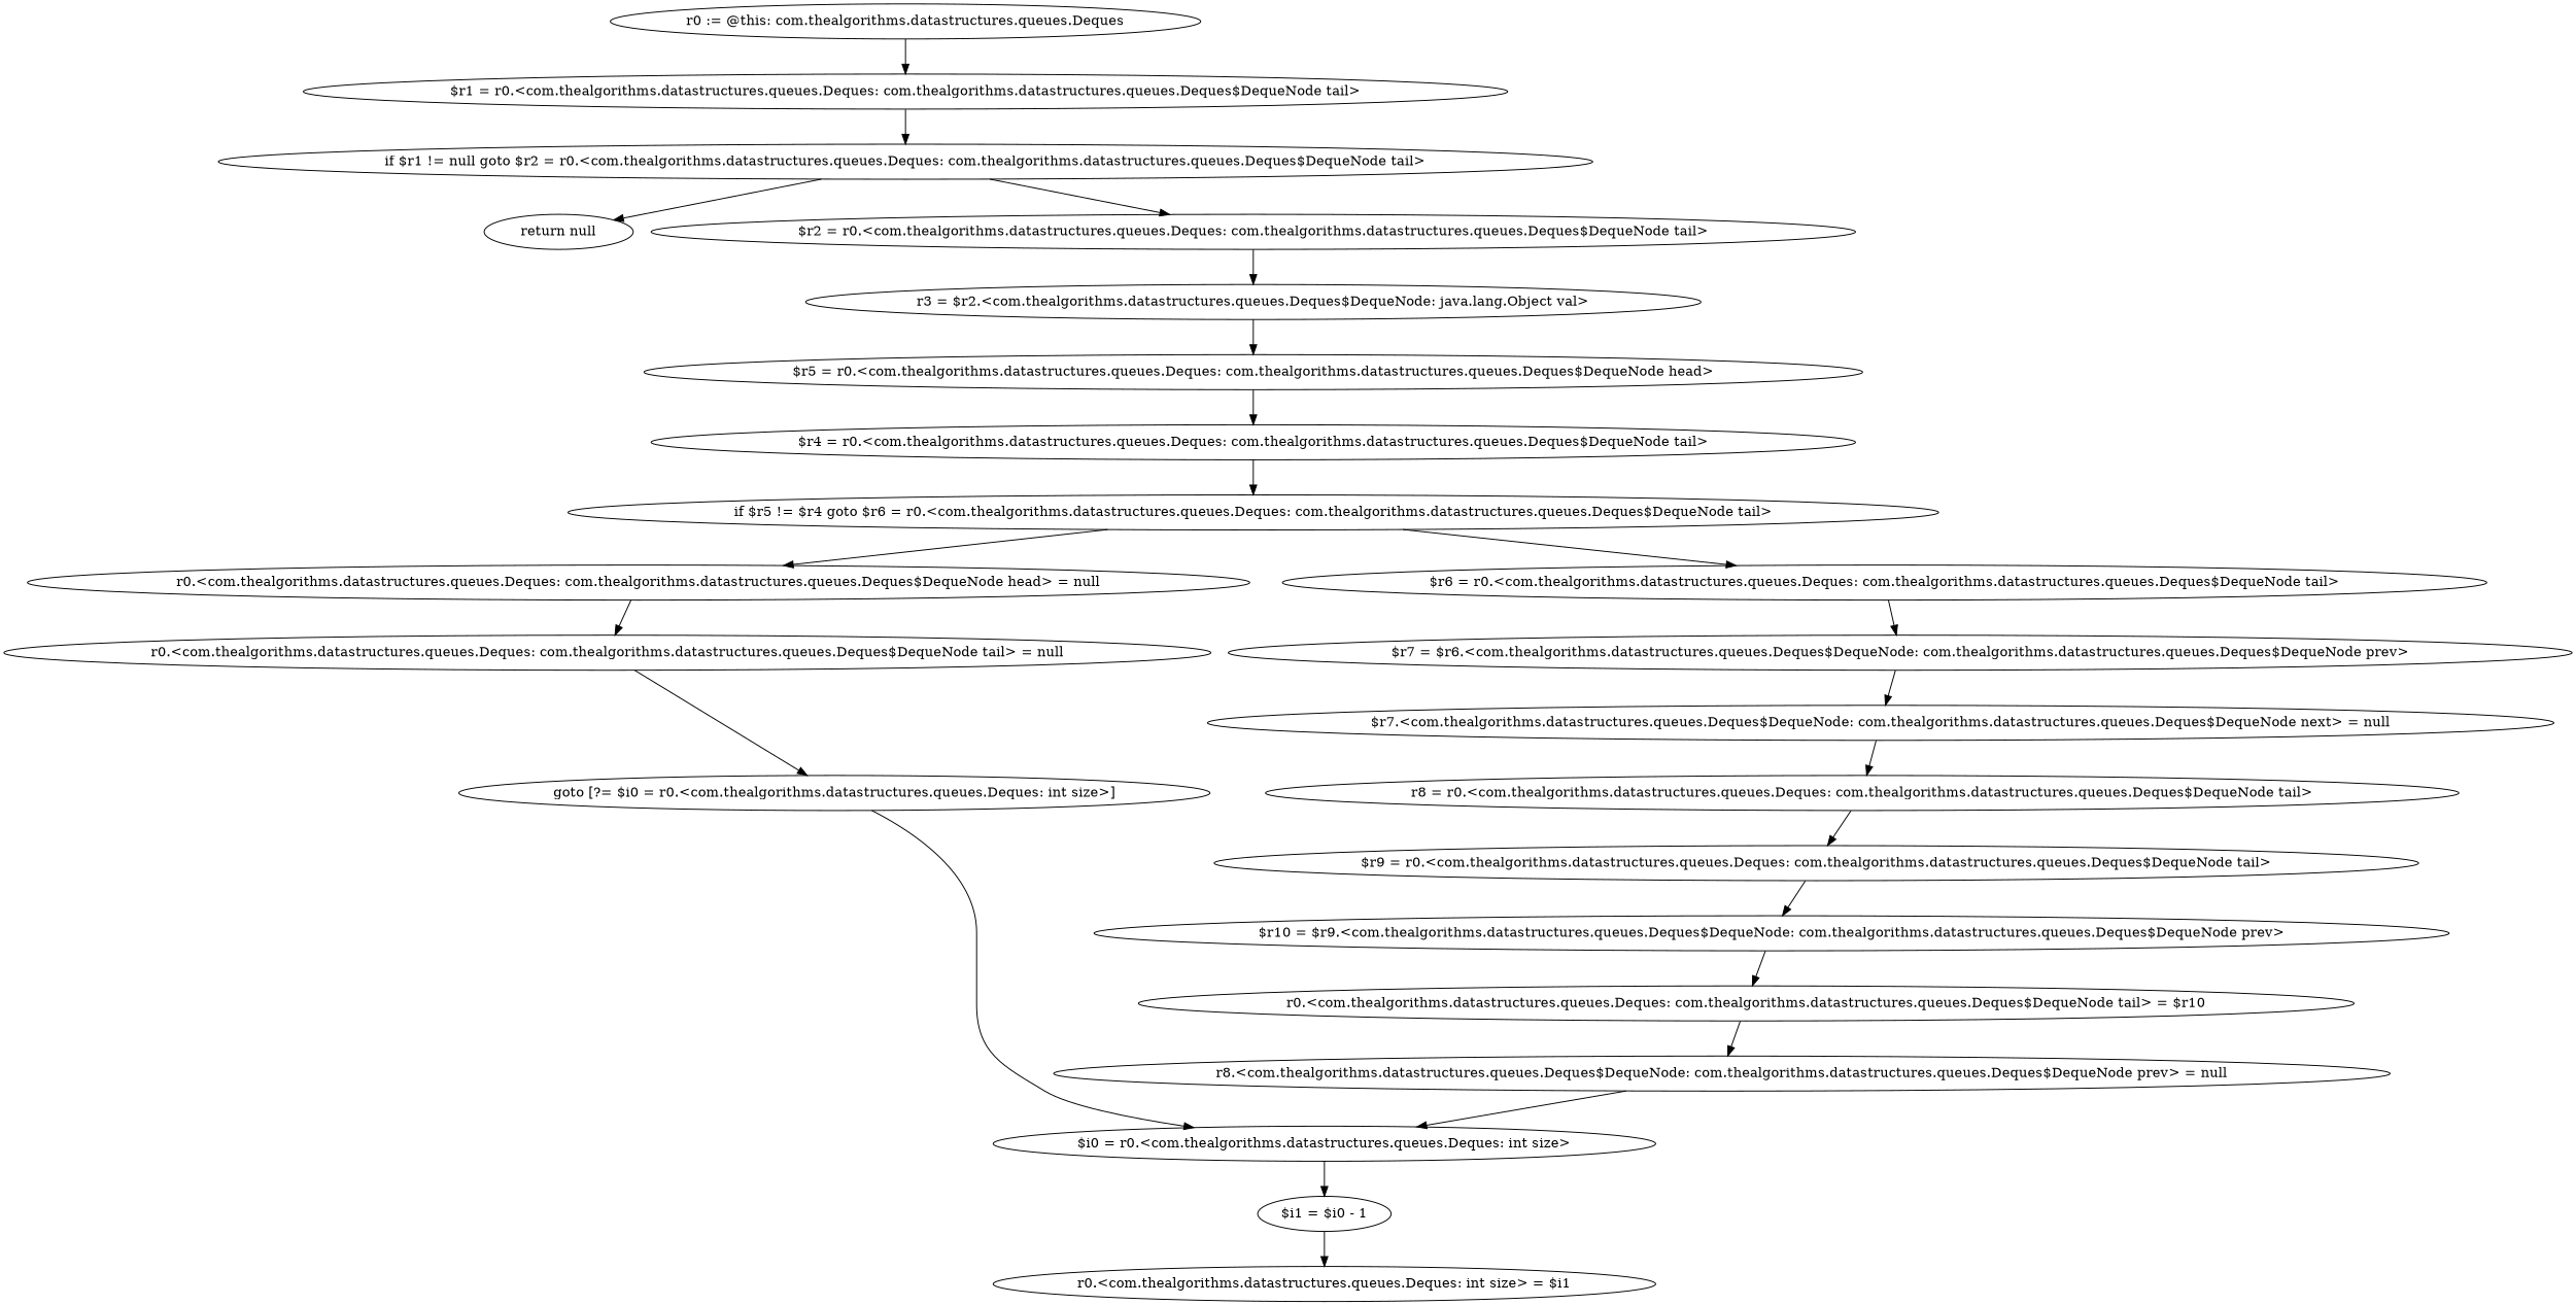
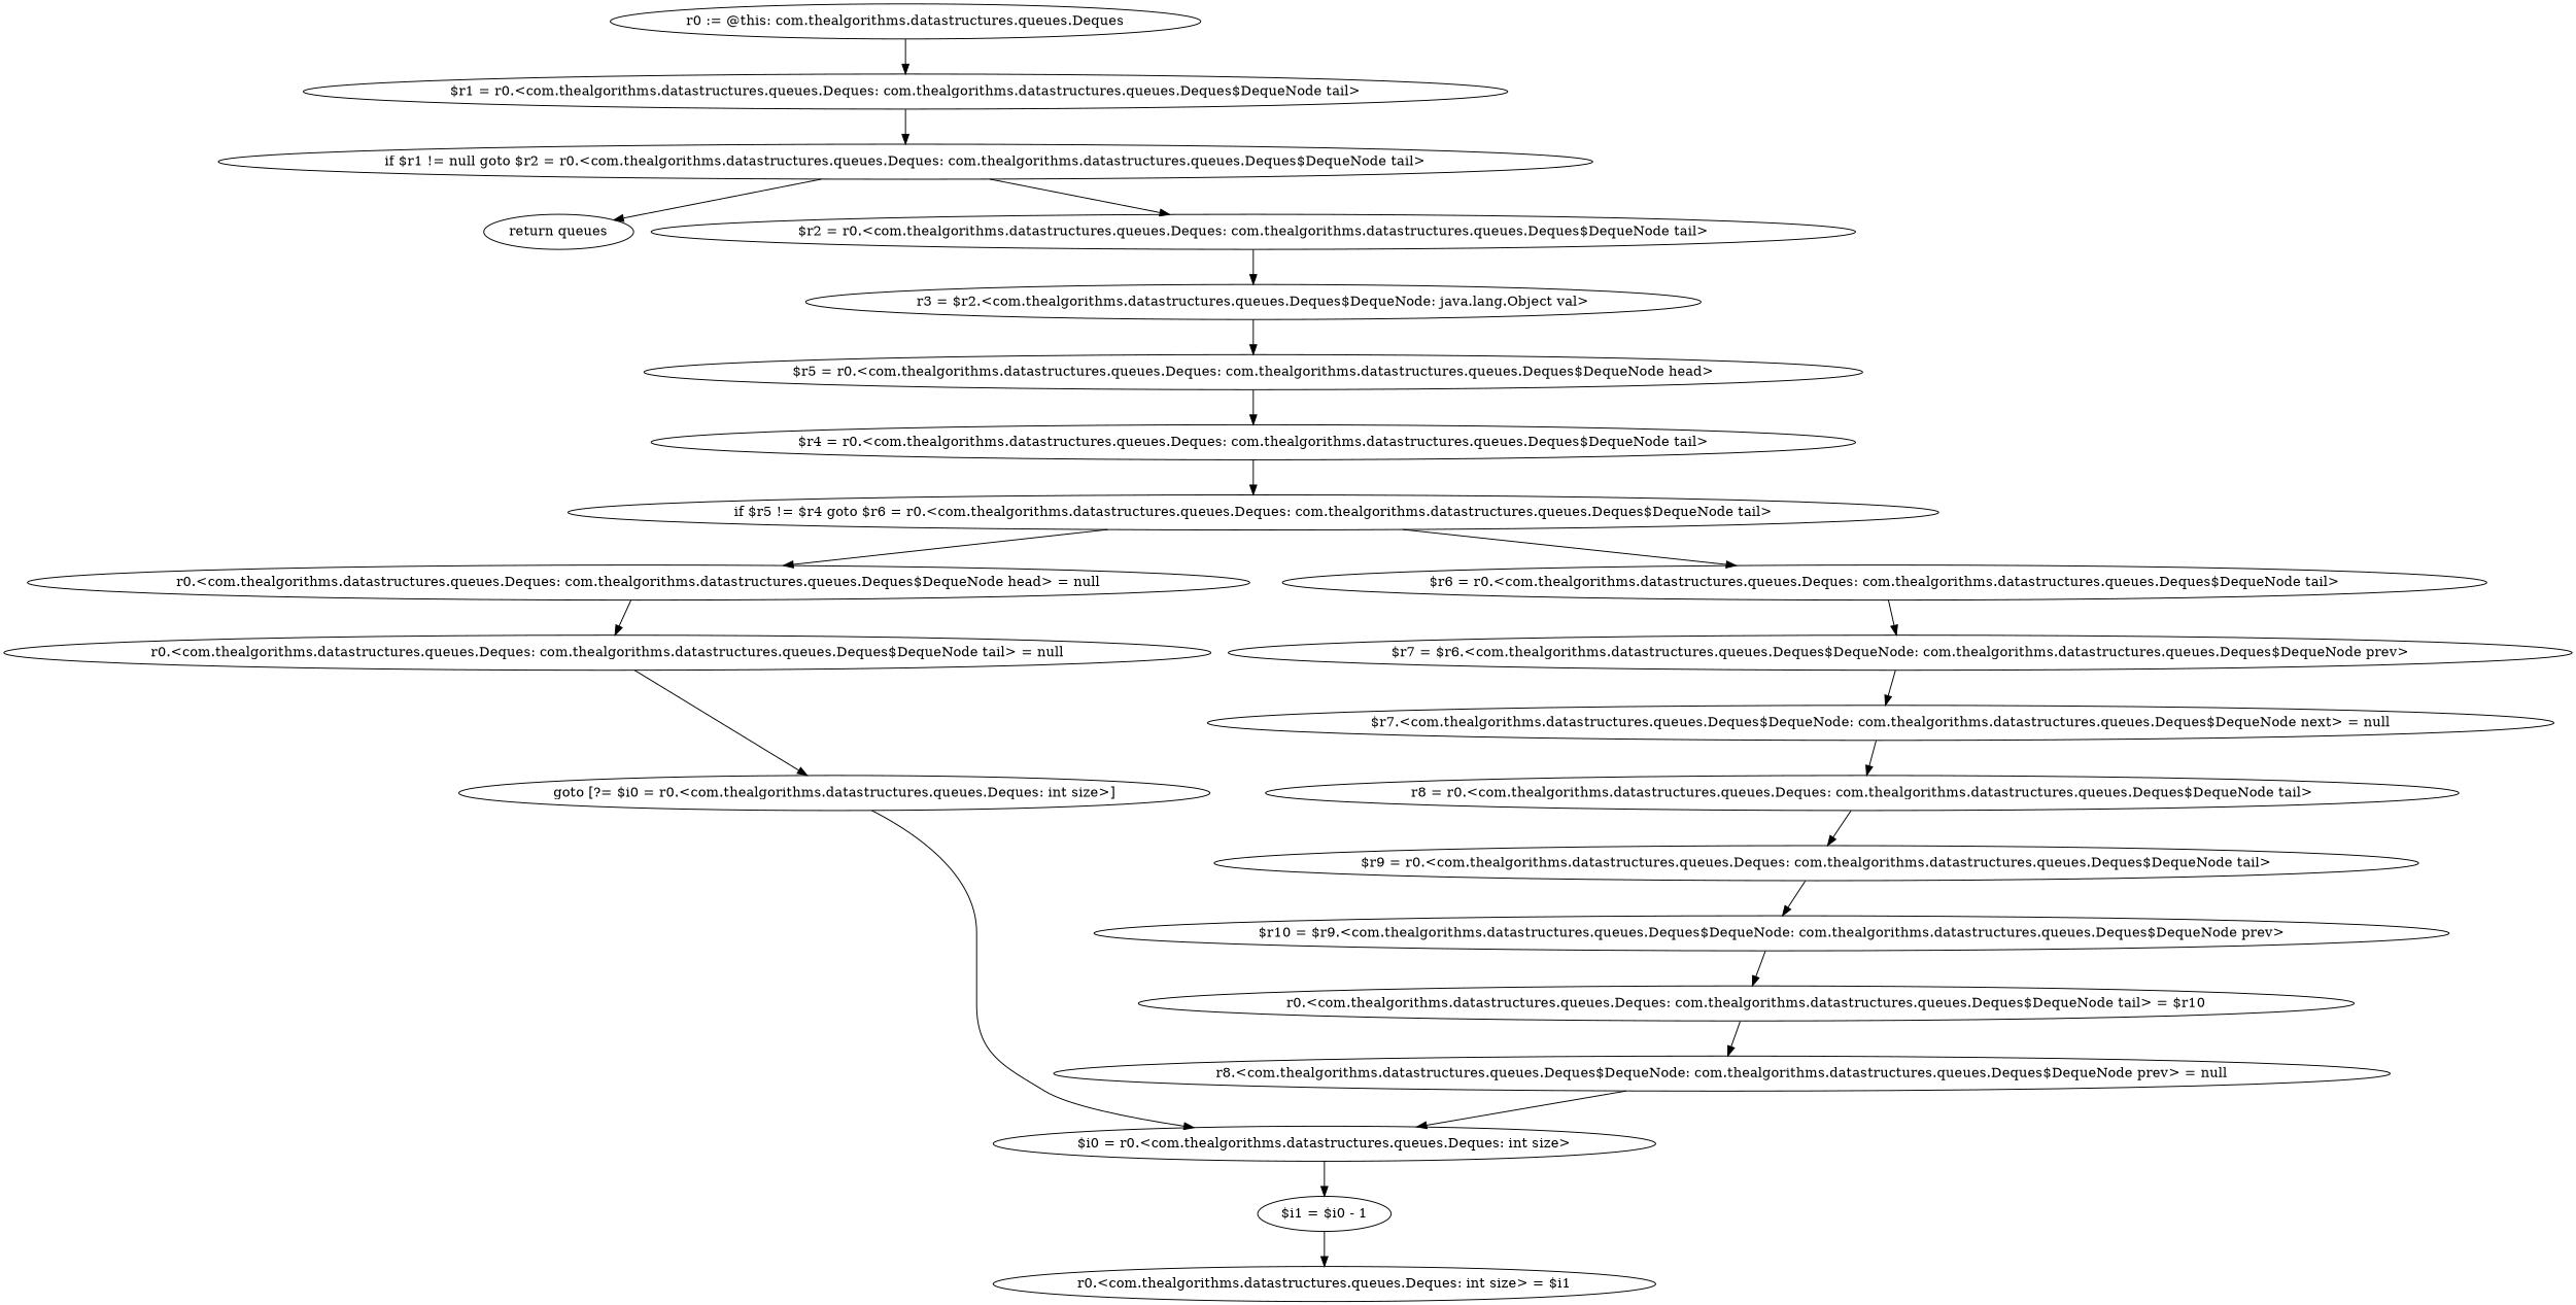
  digraph {
    "r0 := @this: com.thealgorithms.datastructures.queues.Deques"
    "$r1 = r0.<com.thealgorithms.datastructures.queues.Deques: com.thealgorithms.datastructures.queues.Deques$DequeNode tail>"
    "if $r1 != null goto $r2 = r0.<com.thealgorithms.datastructures.queues.Deques: com.thealgorithms.datastructures.queues.Deques$DequeNode tail>"
-   "return null"
+   "return null" [label="return queues"]
    "$r2 = r0.<com.thealgorithms.datastructures.queues.Deques: com.thealgorithms.datastructures.queues.Deques$DequeNode tail>"
    "r3 = $r2.<com.thealgorithms.datastructures.queues.Deques$DequeNode: java.lang.Object val>"
    "$r5 = r0.<com.thealgorithms.datastructures.queues.Deques: com.thealgorithms.datastructures.queues.Deques$DequeNode head>"
    "$r4 = r0.<com.thealgorithms.datastructures.queues.Deques: com.thealgorithms.datastructures.queues.Deques$DequeNode tail>"
    "if $r5 != $r4 goto $r6 = r0.<com.thealgorithms.datastructures.queues.Deques: com.thealgorithms.datastructures.queues.Deques$DequeNode tail>"
    "r0.<com.thealgorithms.datastructures.queues.Deques: com.thealgorithms.datastructures.queues.Deques$DequeNode head> = null"
    "$r6 = r0.<com.thealgorithms.datastructures.queues.Deques: com.thealgorithms.datastructures.queues.Deques$DequeNode tail>"
    "r0.<com.thealgorithms.datastructures.queues.Deques: com.thealgorithms.datastructures.queues.Deques$DequeNode tail> = null"
    "$r7 = $r6.<com.thealgorithms.datastructures.queues.Deques$DequeNode: com.thealgorithms.datastructures.queues.Deques$DequeNode prev>"
    "goto [?= $i0 = r0.<com.thealgorithms.datastructures.queues.Deques: int size>]"
    "$i0 = r0.<com.thealgorithms.datastructures.queues.Deques: int size>"
    "$i1 = $i0 - 1"
    "$r7.<com.thealgorithms.datastructures.queues.Deques$DequeNode: com.thealgorithms.datastructures.queues.Deques$DequeNode next> = null"
    "r8 = r0.<com.thealgorithms.datastructures.queues.Deques: com.thealgorithms.datastructures.queues.Deques$DequeNode tail>"
    "$r9 = r0.<com.thealgorithms.datastructures.queues.Deques: com.thealgorithms.datastructures.queues.Deques$DequeNode tail>"
    "$r10 = $r9.<com.thealgorithms.datastructures.queues.Deques$DequeNode: com.thealgorithms.datastructures.queues.Deques$DequeNode prev>"
    "r0.<com.thealgorithms.datastructures.queues.Deques: com.thealgorithms.datastructures.queues.Deques$DequeNode tail> = $r10"
    "r8.<com.thealgorithms.datastructures.queues.Deques$DequeNode: com.thealgorithms.datastructures.queues.Deques$DequeNode prev> = null"
    "r0.<com.thealgorithms.datastructures.queues.Deques: int size> = $i1"
    "r0 := @this: com.thealgorithms.datastructures.queues.Deques" -> "$r1 = r0.<com.thealgorithms.datastructures.queues.Deques: com.thealgorithms.datastructures.queues.Deques$DequeNode tail>"
    "$r1 = r0.<com.thealgorithms.datastructures.queues.Deques: com.thealgorithms.datastructures.queues.Deques$DequeNode tail>" -> "if $r1 != null goto $r2 = r0.<com.thealgorithms.datastructures.queues.Deques: com.thealgorithms.datastructures.queues.Deques$DequeNode tail>"
    "if $r1 != null goto $r2 = r0.<com.thealgorithms.datastructures.queues.Deques: com.thealgorithms.datastructures.queues.Deques$DequeNode tail>" -> "return null"
    "if $r1 != null goto $r2 = r0.<com.thealgorithms.datastructures.queues.Deques: com.thealgorithms.datastructures.queues.Deques$DequeNode tail>" -> "$r2 = r0.<com.thealgorithms.datastructures.queues.Deques: com.thealgorithms.datastructures.queues.Deques$DequeNode tail>"
    "$r2 = r0.<com.thealgorithms.datastructures.queues.Deques: com.thealgorithms.datastructures.queues.Deques$DequeNode tail>" -> "r3 = $r2.<com.thealgorithms.datastructures.queues.Deques$DequeNode: java.lang.Object val>"
    "r3 = $r2.<com.thealgorithms.datastructures.queues.Deques$DequeNode: java.lang.Object val>" -> "$r5 = r0.<com.thealgorithms.datastructures.queues.Deques: com.thealgorithms.datastructures.queues.Deques$DequeNode head>"
    "$r5 = r0.<com.thealgorithms.datastructures.queues.Deques: com.thealgorithms.datastructures.queues.Deques$DequeNode head>" -> "$r4 = r0.<com.thealgorithms.datastructures.queues.Deques: com.thealgorithms.datastructures.queues.Deques$DequeNode tail>"
    "$r4 = r0.<com.thealgorithms.datastructures.queues.Deques: com.thealgorithms.datastructures.queues.Deques$DequeNode tail>" -> "if $r5 != $r4 goto $r6 = r0.<com.thealgorithms.datastructures.queues.Deques: com.thealgorithms.datastructures.queues.Deques$DequeNode tail>"
    "if $r5 != $r4 goto $r6 = r0.<com.thealgorithms.datastructures.queues.Deques: com.thealgorithms.datastructures.queues.Deques$DequeNode tail>" -> "r0.<com.thealgorithms.datastructures.queues.Deques: com.thealgorithms.datastructures.queues.Deques$DequeNode head> = null"
    "if $r5 != $r4 goto $r6 = r0.<com.thealgorithms.datastructures.queues.Deques: com.thealgorithms.datastructures.queues.Deques$DequeNode tail>" -> "$r6 = r0.<com.thealgorithms.datastructures.queues.Deques: com.thealgorithms.datastructures.queues.Deques$DequeNode tail>"
    "r0.<com.thealgorithms.datastructures.queues.Deques: com.thealgorithms.datastructures.queues.Deques$DequeNode head> = null" -> "r0.<com.thealgorithms.datastructures.queues.Deques: com.thealgorithms.datastructures.queues.Deques$DequeNode tail> = null"
    "$r6 = r0.<com.thealgorithms.datastructures.queues.Deques: com.thealgorithms.datastructures.queues.Deques$DequeNode tail>" -> "$r7 = $r6.<com.thealgorithms.datastructures.queues.Deques$DequeNode: com.thealgorithms.datastructures.queues.Deques$DequeNode prev>"
    "r0.<com.thealgorithms.datastructures.queues.Deques: com.thealgorithms.datastructures.queues.Deques$DequeNode tail> = null" -> "goto [?= $i0 = r0.<com.thealgorithms.datastructures.queues.Deques: int size>]"
    "$r7 = $r6.<com.thealgorithms.datastructures.queues.Deques$DequeNode: com.thealgorithms.datastructures.queues.Deques$DequeNode prev>" -> "$r7.<com.thealgorithms.datastructures.queues.Deques$DequeNode: com.thealgorithms.datastructures.queues.Deques$DequeNode next> = null"
    "goto [?= $i0 = r0.<com.thealgorithms.datastructures.queues.Deques: int size>]" -> "$i0 = r0.<com.thealgorithms.datastructures.queues.Deques: int size>"
    "$i0 = r0.<com.thealgorithms.datastructures.queues.Deques: int size>" -> "$i1 = $i0 - 1"
    "$i1 = $i0 - 1" -> "r0.<com.thealgorithms.datastructures.queues.Deques: int size> = $i1"
    "$r7.<com.thealgorithms.datastructures.queues.Deques$DequeNode: com.thealgorithms.datastructures.queues.Deques$DequeNode next> = null" -> "r8 = r0.<com.thealgorithms.datastructures.queues.Deques: com.thealgorithms.datastructures.queues.Deques$DequeNode tail>"
    "r8 = r0.<com.thealgorithms.datastructures.queues.Deques: com.thealgorithms.datastructures.queues.Deques$DequeNode tail>" -> "$r9 = r0.<com.thealgorithms.datastructures.queues.Deques: com.thealgorithms.datastructures.queues.Deques$DequeNode tail>"
    "$r9 = r0.<com.thealgorithms.datastructures.queues.Deques: com.thealgorithms.datastructures.queues.Deques$DequeNode tail>" -> "$r10 = $r9.<com.thealgorithms.datastructures.queues.Deques$DequeNode: com.thealgorithms.datastructures.queues.Deques$DequeNode prev>"
    "$r10 = $r9.<com.thealgorithms.datastructures.queues.Deques$DequeNode: com.thealgorithms.datastructures.queues.Deques$DequeNode prev>" -> "r0.<com.thealgorithms.datastructures.queues.Deques: com.thealgorithms.datastructures.queues.Deques$DequeNode tail> = $r10"
    "r0.<com.thealgorithms.datastructures.queues.Deques: com.thealgorithms.datastructures.queues.Deques$DequeNode tail> = $r10" -> "r8.<com.thealgorithms.datastructures.queues.Deques$DequeNode: com.thealgorithms.datastructures.queues.Deques$DequeNode prev> = null"
    "r8.<com.thealgorithms.datastructures.queues.Deques$DequeNode: com.thealgorithms.datastructures.queues.Deques$DequeNode prev> = null" -> "$i0 = r0.<com.thealgorithms.datastructures.queues.Deques: int size>"
  }
